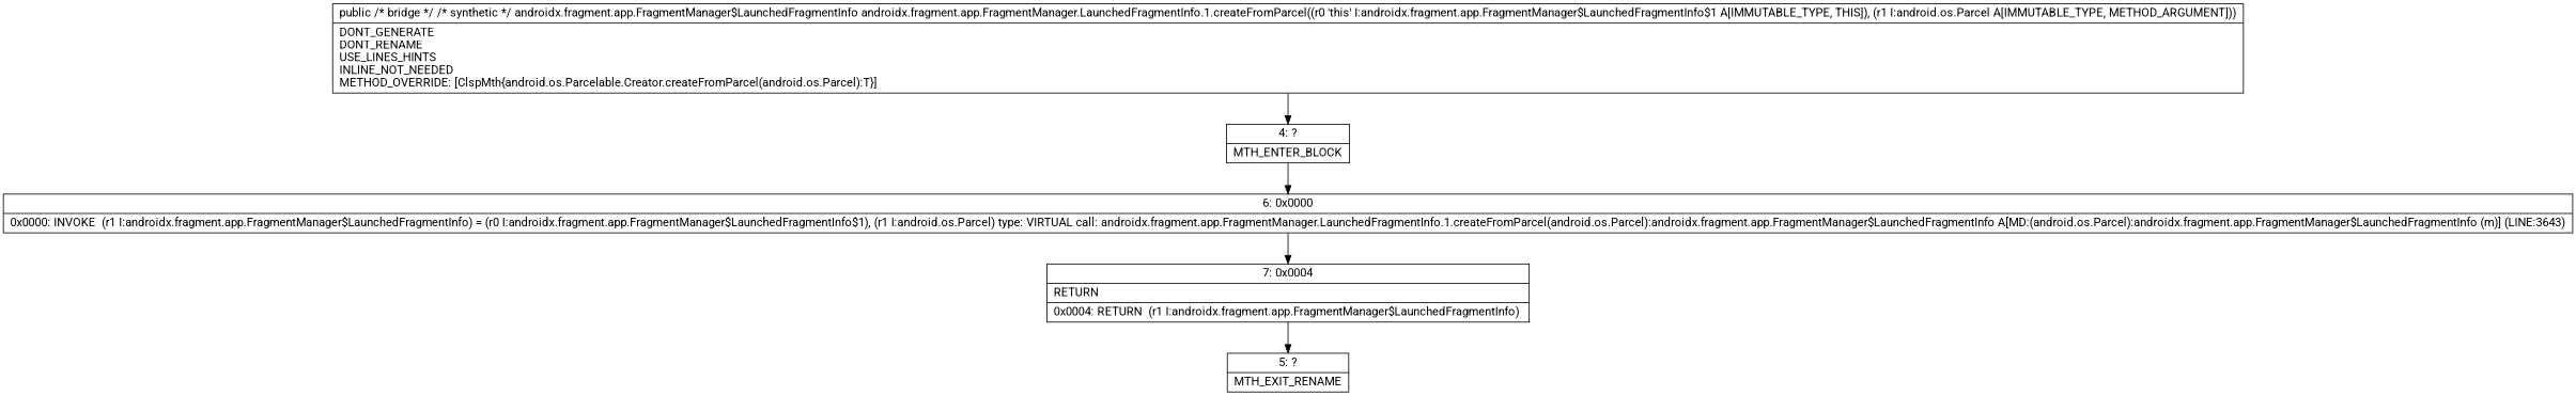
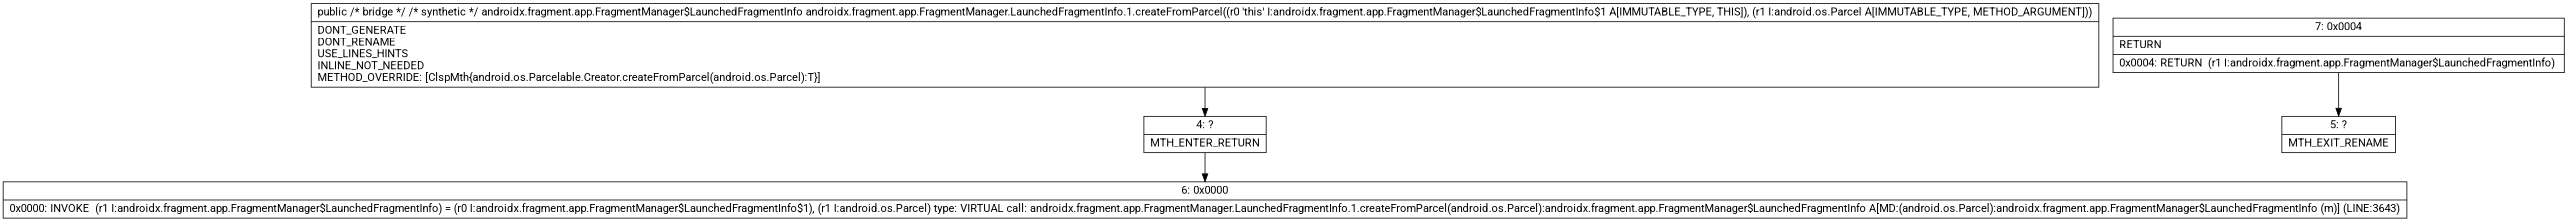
  digraph {
    fontname=Roboto
    node [fontname=Roboto shape=record]
    edge [fontname=Roboto]
-   n1 [label="{4\:\ ?|MTH_ENTER_BLOCK\l}"]
+   n1 [label="{4\:\ ?|MTH_ENTER_RETURN\l}"]
    n2 [label="{6\:\ 0x0000|0x0000: INVOKE  (r1 I:androidx.fragment.app.FragmentManager$LaunchedFragmentInfo) = (r0 I:androidx.fragment.app.FragmentManager$LaunchedFragmentInfo$1), (r1 I:android.os.Parcel) type: VIRTUAL call: androidx.fragment.app.FragmentManager.LaunchedFragmentInfo.1.createFromParcel(android.os.Parcel):androidx.fragment.app.FragmentManager$LaunchedFragmentInfo A[MD:(android.os.Parcel):androidx.fragment.app.FragmentManager$LaunchedFragmentInfo (m)] (LINE:3643)\l}"]
    n3 [label="{7\:\ 0x0004|RETURN\l|0x0004: RETURN  (r1 I:androidx.fragment.app.FragmentManager$LaunchedFragmentInfo) \l}"]
    n4 [label="{5\:\ ?|MTH_EXIT_RENAME\l}"]
    n5 [label="{public \/* bridge *\/ \/* synthetic *\/ androidx.fragment.app.FragmentManager$LaunchedFragmentInfo androidx.fragment.app.FragmentManager.LaunchedFragmentInfo.1.createFromParcel((r0 'this' I:androidx.fragment.app.FragmentManager$LaunchedFragmentInfo$1 A[IMMUTABLE_TYPE, THIS]), (r1 I:android.os.Parcel A[IMMUTABLE_TYPE, METHOD_ARGUMENT]))  | DONT_GENERATE\lDONT_RENAME\lUSE_LINES_HINTS\lINLINE_NOT_NEEDED\lMETHOD_OVERRIDE: [ClspMth\{android.os.Parcelable.Creator.createFromParcel(android.os.Parcel):T\}]\l}"]
    n1 -> n2
-   n2 -> n3
    n3 -> n4
    n5 -> n1
  }
